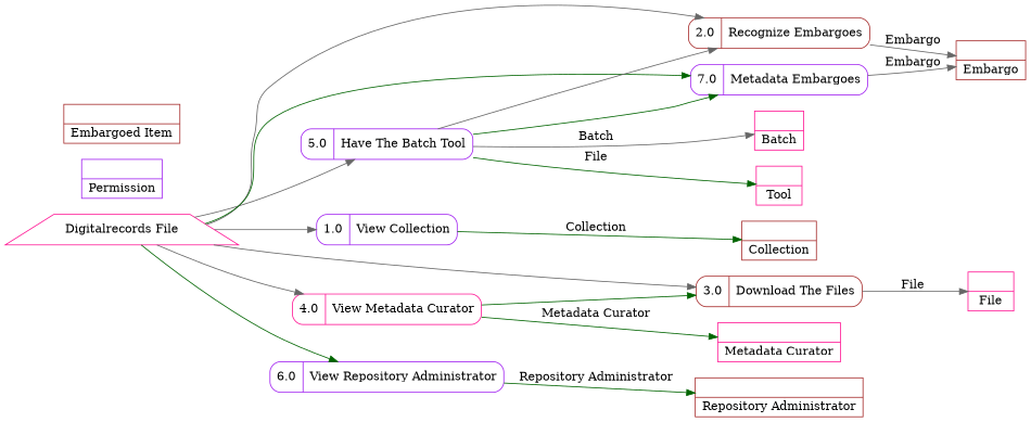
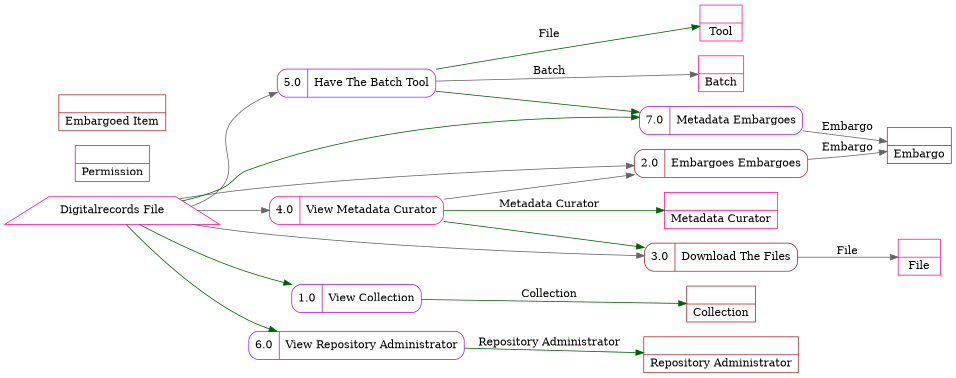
  digraph {
    fontname="DejaVu Serif"
    rankdir=LR
    node [color=deeppink fontname="DejaVu Serif" shape=record]
    edge [color=gray40 fontname="DejaVu Serif"]
    n1 [label="<f0>  |<f1> Batch "]
    n2 [label="<f0>  |<f1> Tool "]
    n3 [color=brown label="<f0>  |<f1> Repository Administrator "]
    n4 [color=purple label="<f0>  |<f1> Permission "]
    n5 [color=brown label="<f0>  |<f1> Embargo "]
    n6 [label="<f0>  |<f1> Metadata Curator "]
    n7 [color=brown label="<f0>  |<f1> Embargoed Item "]
    n8 [label="<f0>  |<f1> File "]
    n9 [color=brown label="<f0>  |<f1> Collection "]
    n10 [label="Digitalrecords File" shape=trapezium]
    n11 [color=purple label="{<f0> 1.0|<f1> View Collection }" shape=Mrecord]
-   n12 [color=brown label="{<f0> 2.0|<f1> Recognize Embargoes }" shape=Mrecord]
+   n12 [color=brown label="{<f0> 2.0|<f1> Embargoes Embargoes }" shape=Mrecord]
    n13 [color=brown label="{<f0> 3.0|<f1> Download The Files }" shape=Mrecord]
    n14 [label="{<f0> 4.0|<f1> View Metadata Curator }" shape=Mrecord]
    n15 [color=purple label="{<f0> 5.0|<f1> Have The Batch Tool }" shape=Mrecord]
    n16 [color=purple label="{<f0> 6.0|<f1> View Repository Administrator }" shape=Mrecord]
    n17 [color=purple label="{<f0> 7.0|<f1> Metadata Embargoes }" shape=Mrecord]
-   n10 -> n11
+   n10 -> n11 [color=darkgreen]
    n10 -> n12
    n10 -> n13
    n10 -> n14
    n10 -> n15
    n10 -> n16 [color=darkgreen]
    n10 -> n17 [color=darkgreen]
    n11 -> n9 [color=darkgreen label=Collection]
    n12 -> n5 [label=Embargo]
    n13 -> n8 [label=File]
    n14 -> n6 [color=darkgreen label="Metadata Curator"]
    n14 -> n13 [color=darkgreen]
    n15 -> n1 [label=Batch]
    n15 -> n2 [color=darkgreen label=File]
-   n15 -> n12
+   n14 -> n12
    n15 -> n17 [color=darkgreen]
    n16 -> n3 [color=darkgreen label="Repository Administrator"]
    n17 -> n5 [label=Embargo]
  }
